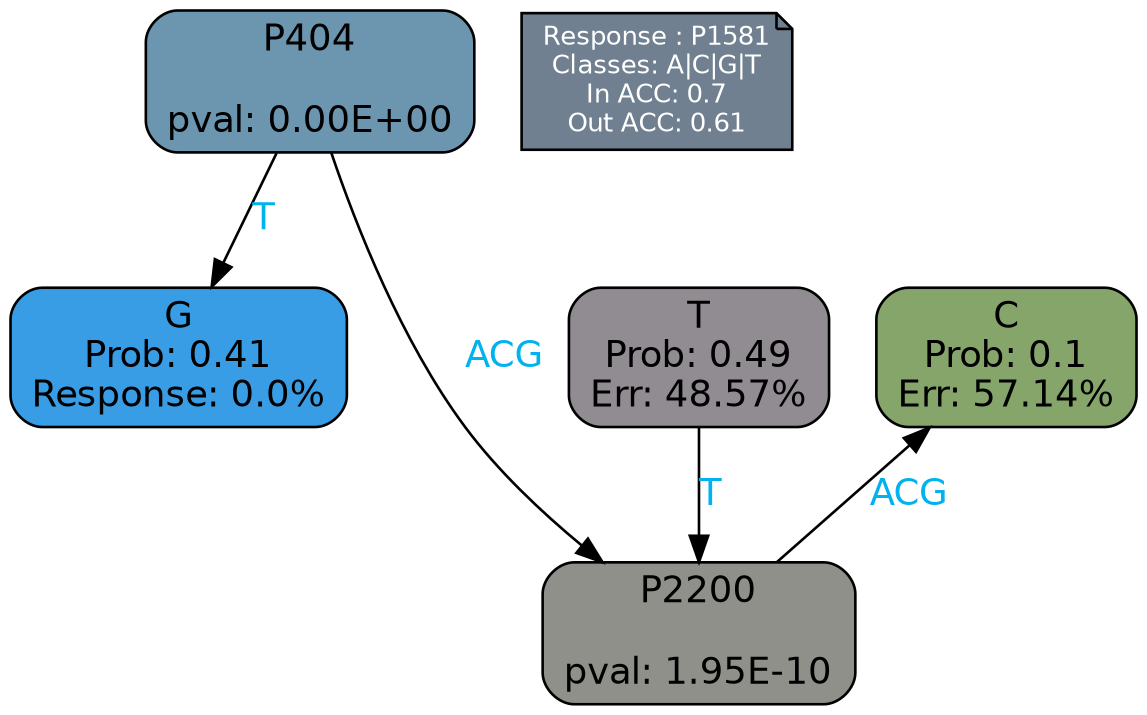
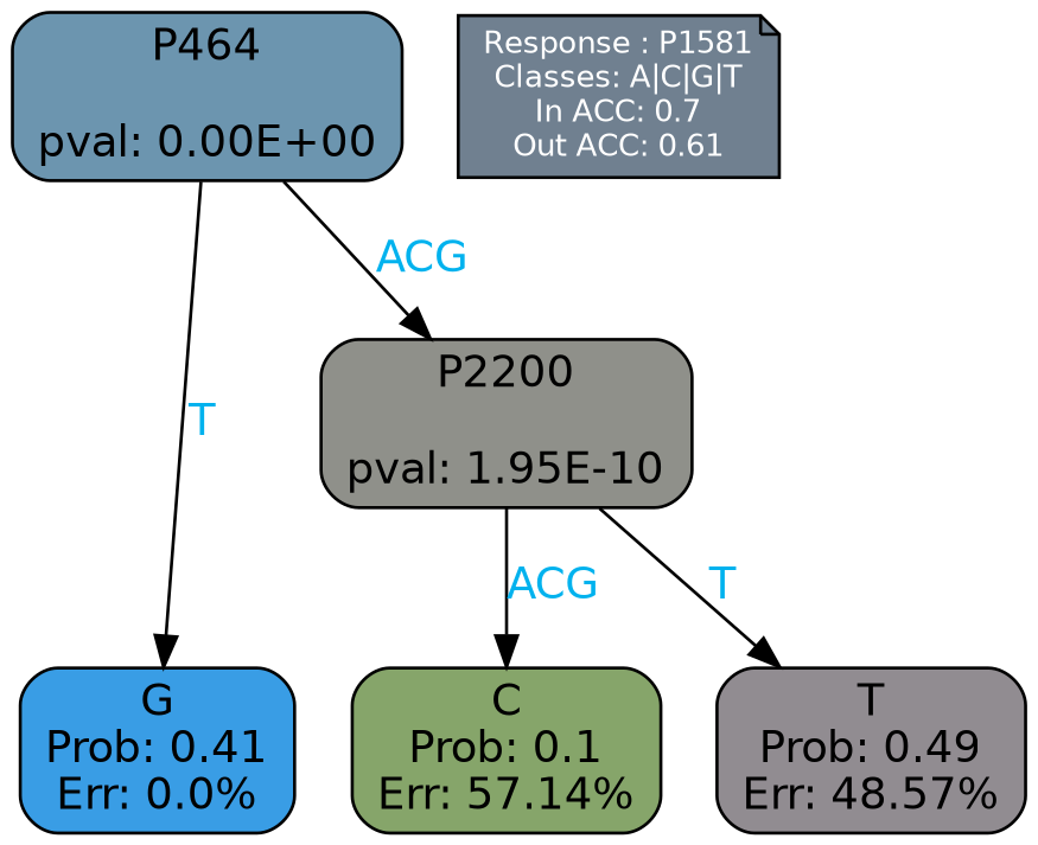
  digraph {
    ranksep=equally
    splines=polylines
    node [color=black fontname=helvetica shape=box style="filled, rounded"]
    edge [fontcolor=deepskyblue2 fontname=helvetica]
-   n1 [fillcolor="#399de5" label="G\nProb: 0.41\nResponse: 0.0%"]
+   n1 [fillcolor="#399de5" label="G\nProb: 0.41\nErr: 0.0%"]
    n2 [fillcolor="#86a56a" label="C\nProb: 0.1\nErr: 57.14%"]
    n3 [fillcolor="#918c91" label="T\nProb: 0.49\nErr: 48.57%"]
    n4 [align=left fillcolor=slategray fontcolor=white fontsize=10 label="Response : P1581\nClasses: A|C|G|T\nIn ACC: 0.7\nOut ACC: 0.61\n" shape=note style=filled]
-   n5 [fillcolor="#6c95af" label="P404\n\npval: 0.00E+00"]
+   n5 [fillcolor="#6c95af" label="P464\n\npval: 0.00E+00"]
    n6 [fillcolor="#8f908a" label="P2200\n\npval: 1.95E-10"]
    subgraph sub_1 {
      rank=same
      n1
      n2
      n3
    }
    subgraph sub_2 {
      rank=same
      n4
      n5
    }
    n5 -> n1 [label=T]
    n5 -> n6 [label=ACG]
    n6 -> n2 [label=ACG]
-   n3 -> n6 [label=T]
+   n6 -> n3 [label=T]
  }
